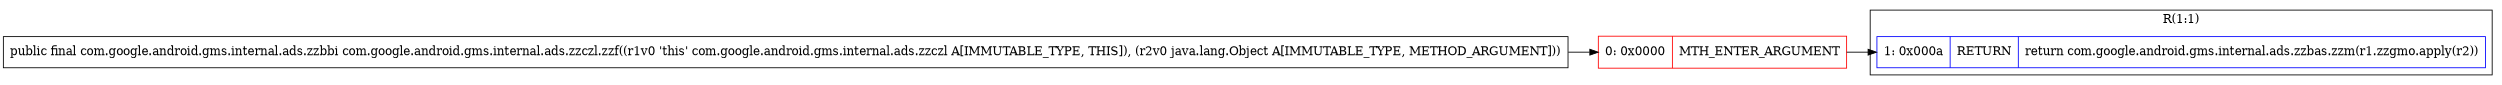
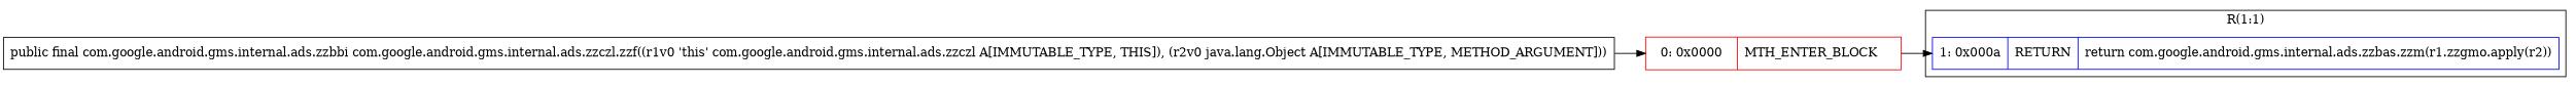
  digraph {
    rankdir=LR
    node [shape=record]
    n1 [color=blue label="{1\:\ 0x000a|RETURN\l|return com.google.android.gms.internal.ads.zzbas.zzm(r1.zzgmo.apply(r2))\l}"]
-   n2 [color=red label="{0\:\ 0x0000|MTH_ENTER_ARGUMENT\l}"]
+   n2 [color=red label="{0\:\ 0x0000|MTH_ENTER_BLOCK\l}"]
    n3 [label="{public final com.google.android.gms.internal.ads.zzbbi com.google.android.gms.internal.ads.zzczl.zzf((r1v0 'this' com.google.android.gms.internal.ads.zzczl A[IMMUTABLE_TYPE, THIS]), (r2v0 java.lang.Object A[IMMUTABLE_TYPE, METHOD_ARGUMENT])) }"]
    subgraph cluster_1 {
      label="R(1:1)"
      n1
    }
    n2 -> n1
    n3 -> n2
  }
